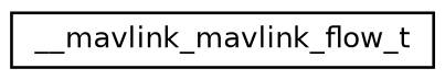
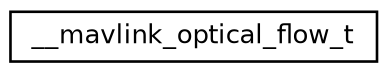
  digraph {
    rankdir=TB
-   n1 [color=black fillcolor=white fontname=Helvetica fontsize=10 height=0.2 label=__mavlink_mavlink_flow_t shape=record style=filled width=0.4]
+   n1 [color=black fillcolor=white fontname=Helvetica fontsize=10 height=0.2 label=__mavlink_optical_flow_t shape=record style=filled width=0.4]
  }
